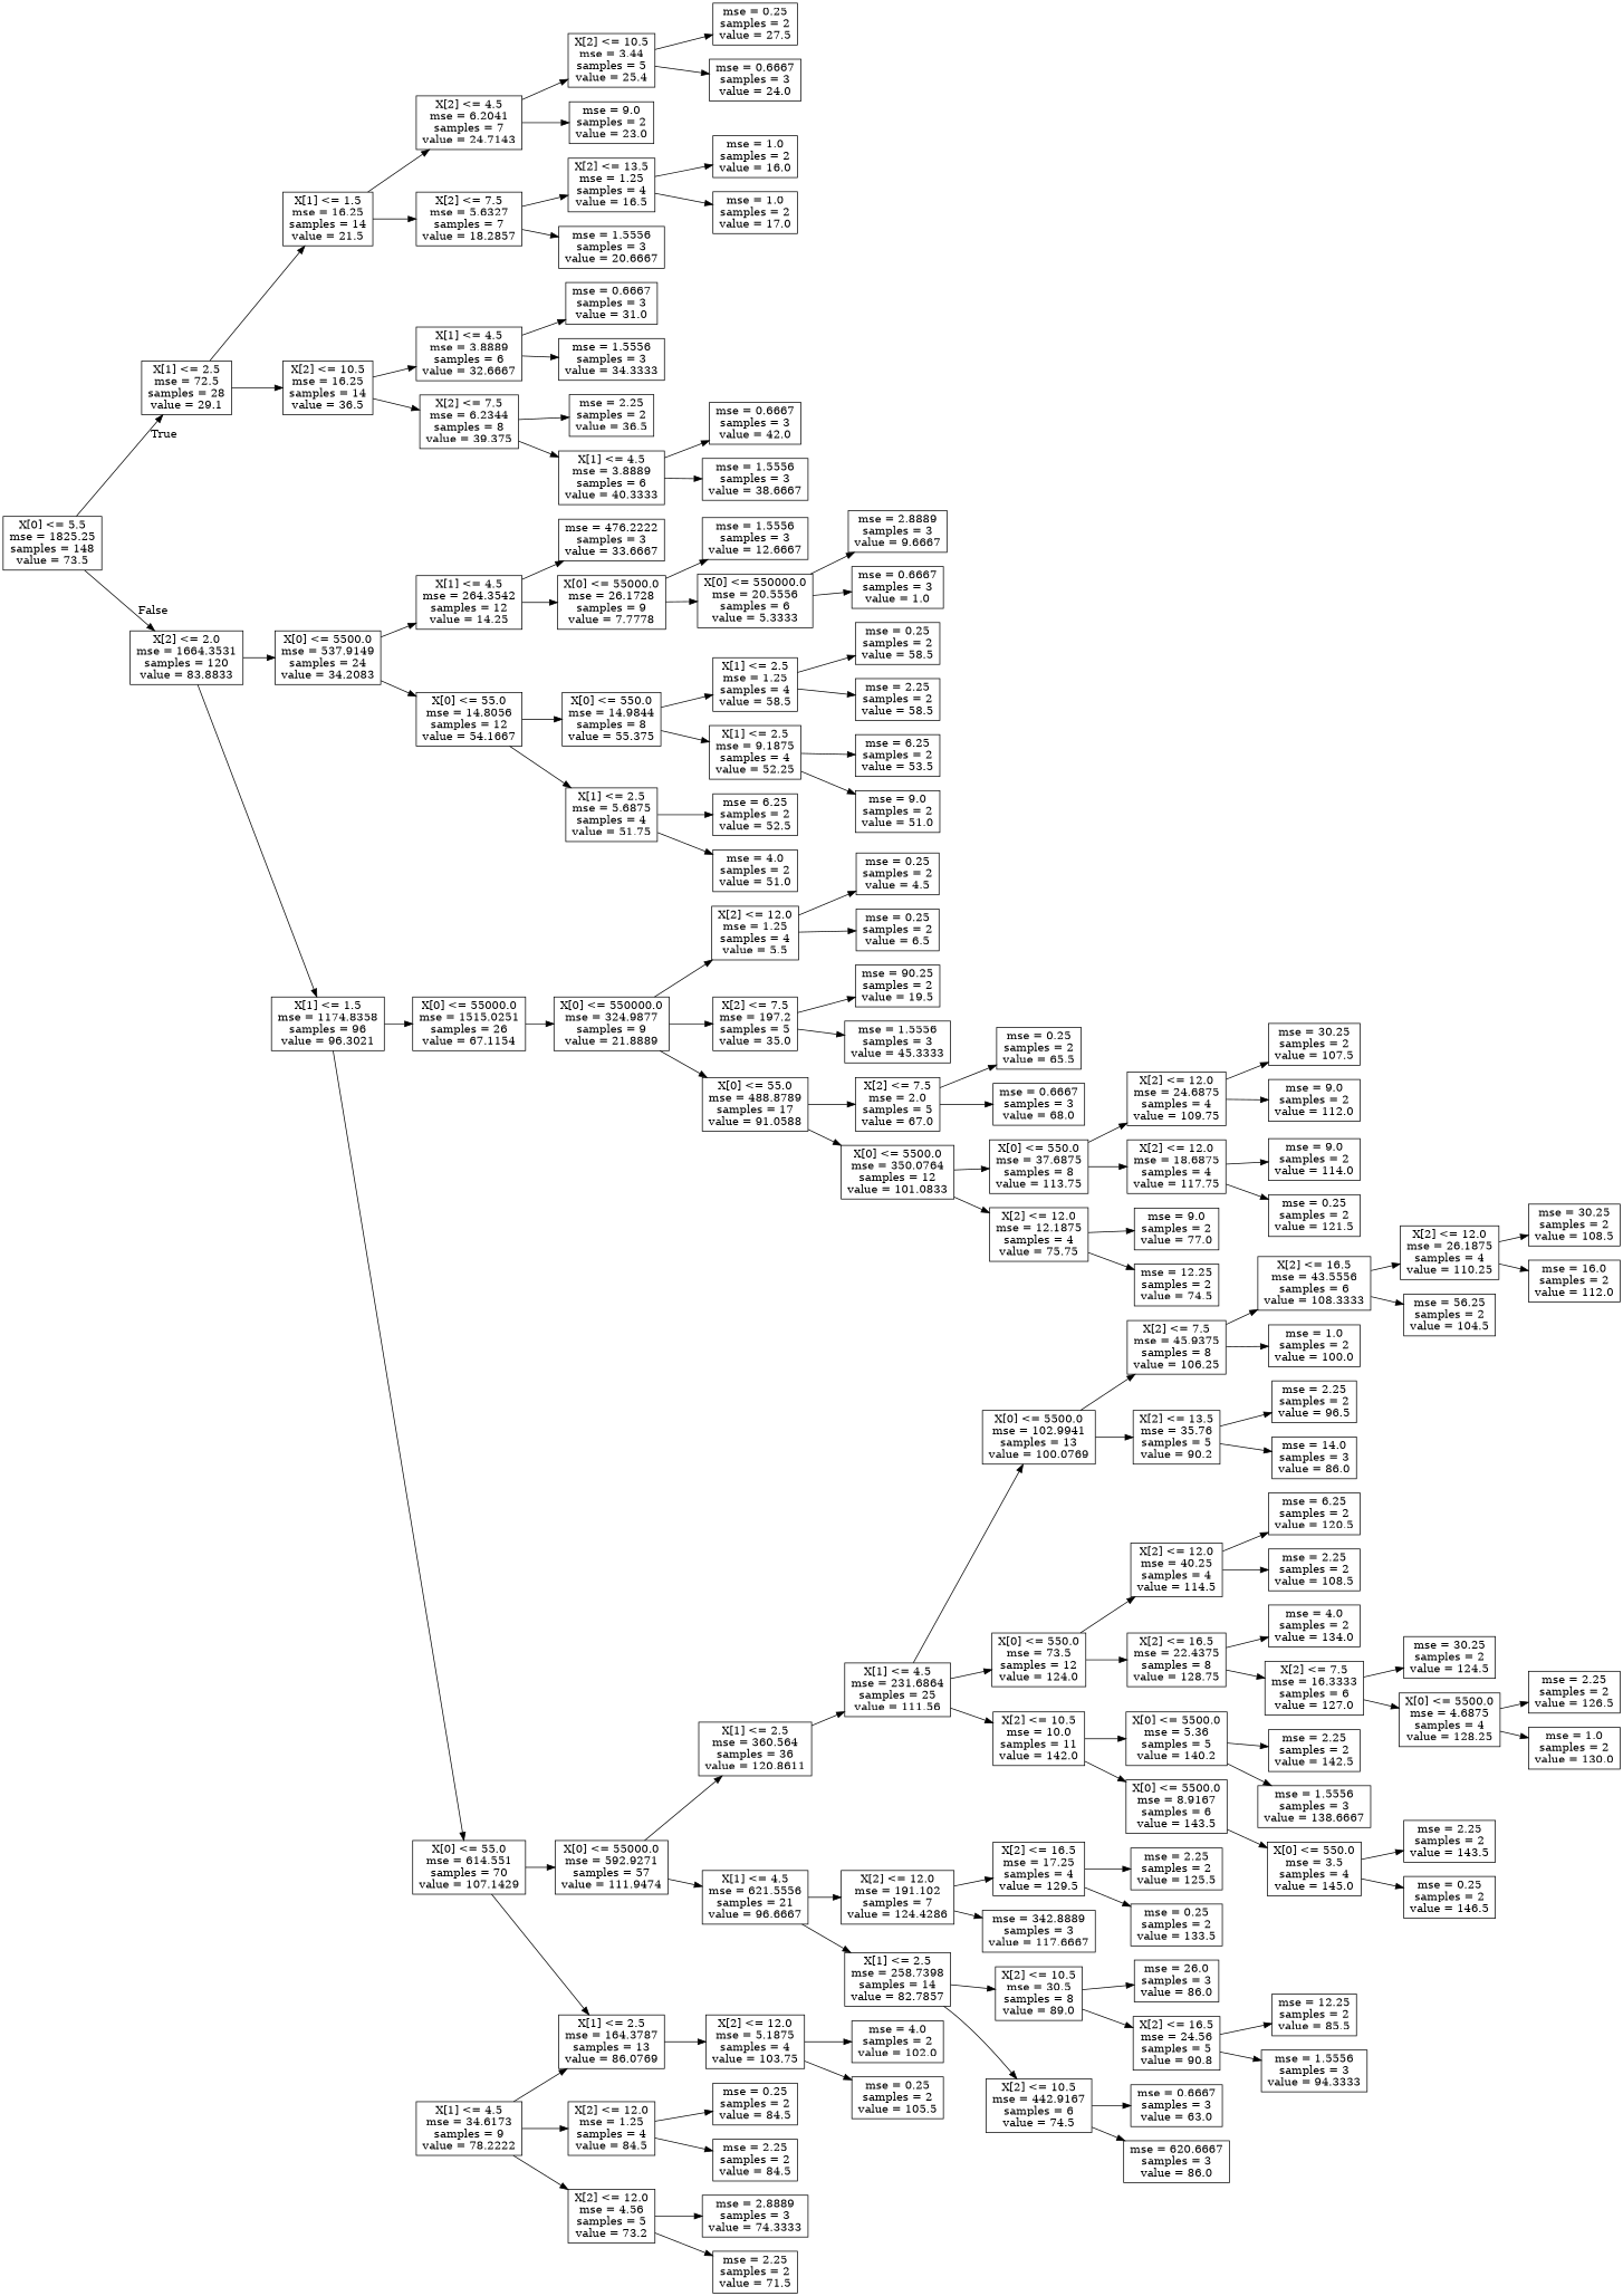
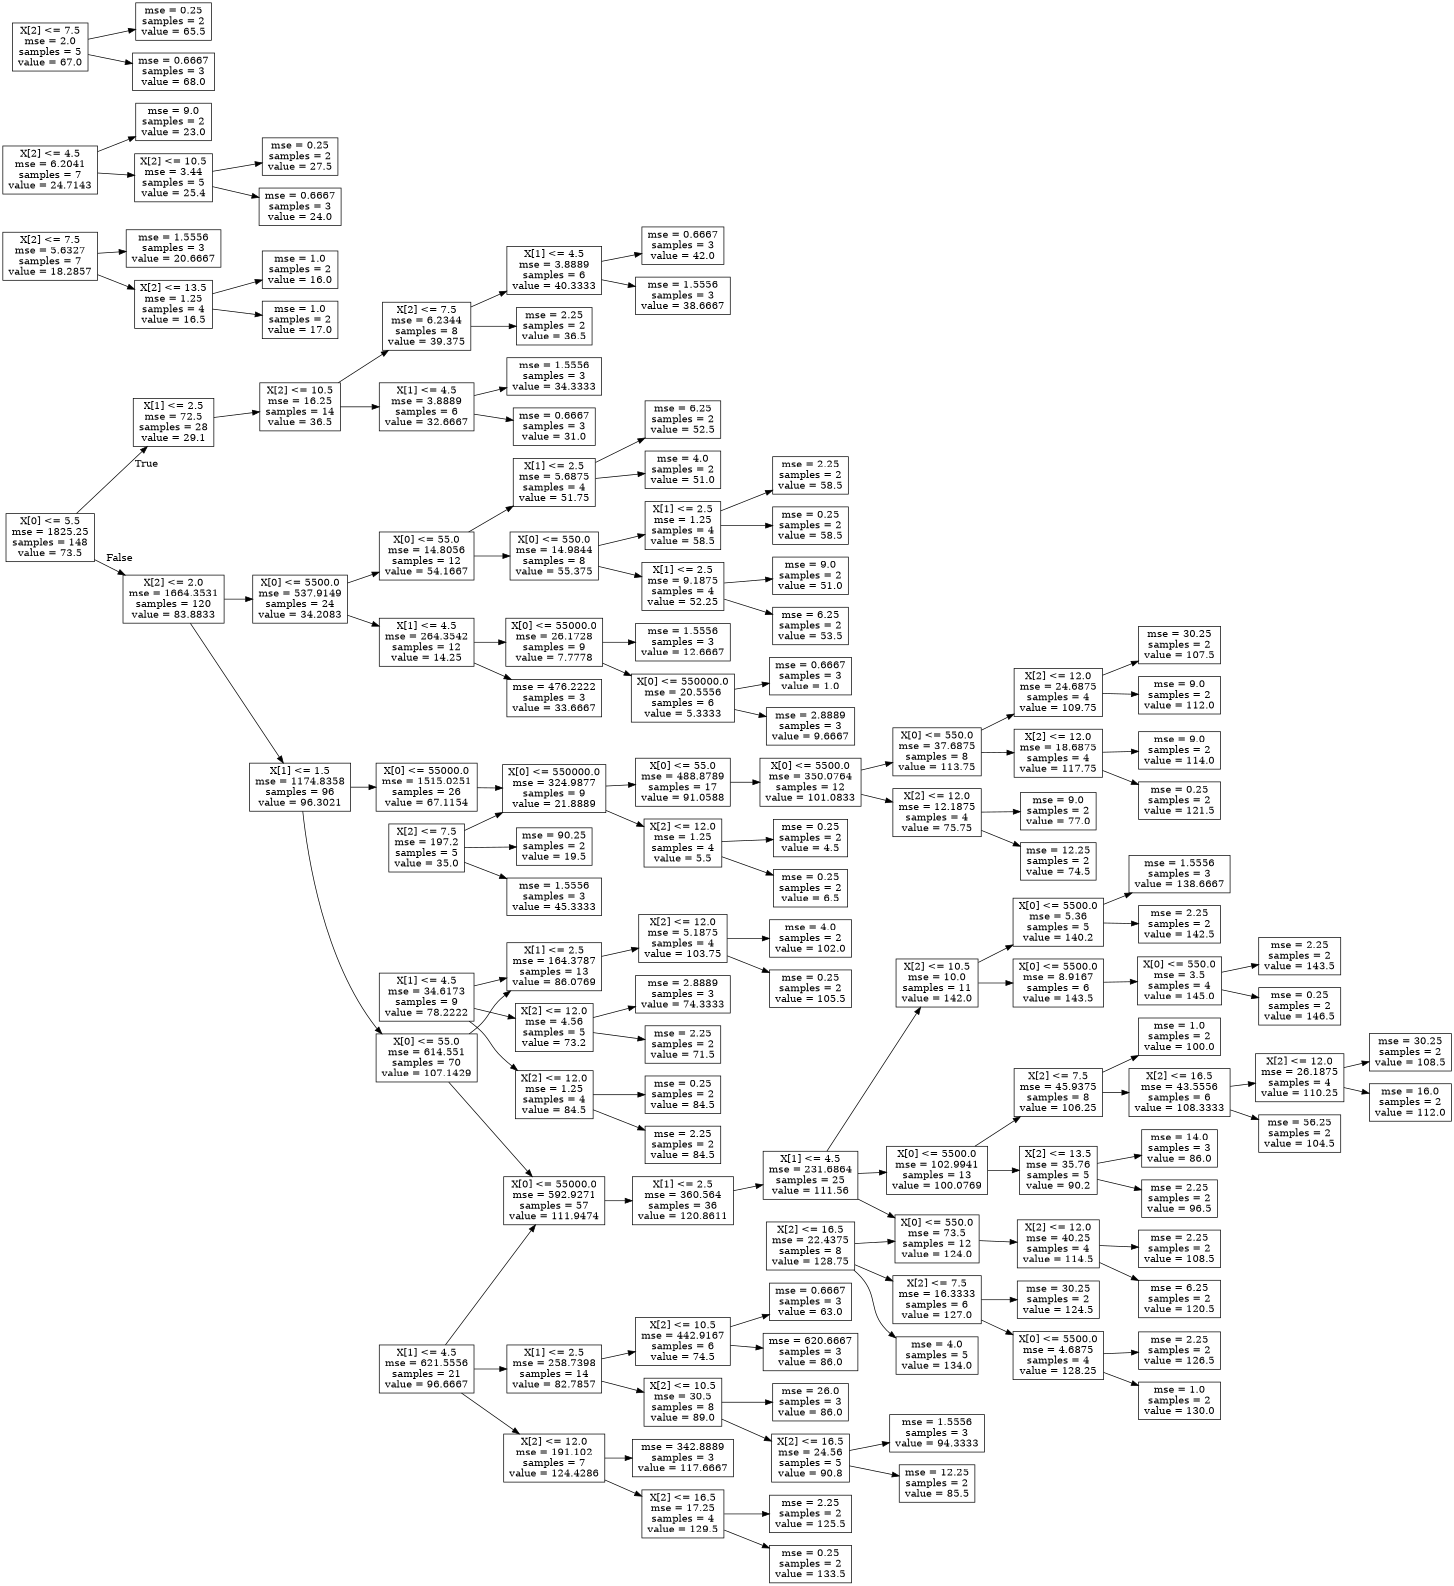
  digraph {
    rankdir=LR
    node [shape=box]
    n1 [label="X[0] <= 5.5\nmse = 1825.25\nsamples = 148\nvalue = 73.5"]
    n2 [label="X[1] <= 2.5\nmse = 72.5\nsamples = 28\nvalue = 29.1"]
    n3 [label="X[2] <= 2.0\nmse = 1664.3531\nsamples = 120\nvalue = 83.8833"]
-   n4 [label="X[1] <= 1.5\nmse = 16.25\nsamples = 14\nvalue = 21.5"]
    n5 [label="X[2] <= 10.5\nmse = 16.25\nsamples = 14\nvalue = 36.5"]
    n6 [label="X[0] <= 5500.0\nmse = 537.9149\nsamples = 24\nvalue = 34.2083"]
    n7 [label="X[1] <= 1.5\nmse = 1174.8358\nsamples = 96\nvalue = 96.3021"]
    n8 [label="X[2] <= 7.5\nmse = 5.6327\nsamples = 7\nvalue = 18.2857"]
    n9 [label="X[2] <= 4.5\nmse = 6.2041\nsamples = 7\nvalue = 24.7143"]
    n10 [label="X[2] <= 7.5\nmse = 6.2344\nsamples = 8\nvalue = 39.375"]
    n11 [label="X[1] <= 4.5\nmse = 3.8889\nsamples = 6\nvalue = 32.6667"]
    n12 [label="mse = 1.5556\nsamples = 3\nvalue = 20.6667"]
    n13 [label="X[2] <= 13.5\nmse = 1.25\nsamples = 4\nvalue = 16.5"]
    n14 [label="mse = 9.0\nsamples = 2\nvalue = 23.0"]
    n15 [label="X[2] <= 10.5\nmse = 3.44\nsamples = 5\nvalue = 25.4"]
    n16 [label="mse = 1.0\nsamples = 2\nvalue = 16.0"]
    n17 [label="mse = 1.0\nsamples = 2\nvalue = 17.0"]
    n18 [label="mse = 0.25\nsamples = 2\nvalue = 27.5"]
    n19 [label="mse = 0.6667\nsamples = 3\nvalue = 24.0"]
    n20 [label="X[1] <= 4.5\nmse = 3.8889\nsamples = 6\nvalue = 40.3333"]
    n21 [label="mse = 2.25\nsamples = 2\nvalue = 36.5"]
    n22 [label="mse = 1.5556\nsamples = 3\nvalue = 34.3333"]
    n23 [label="mse = 0.6667\nsamples = 3\nvalue = 31.0"]
    n24 [label="mse = 0.6667\nsamples = 3\nvalue = 42.0"]
    n25 [label="mse = 1.5556\nsamples = 3\nvalue = 38.6667"]
    n26 [label="X[0] <= 55.0\nmse = 14.8056\nsamples = 12\nvalue = 54.1667"]
    n27 [label="X[1] <= 4.5\nmse = 264.3542\nsamples = 12\nvalue = 14.25"]
    n28 [label="X[0] <= 55000.0\nmse = 1515.0251\nsamples = 26\nvalue = 67.1154"]
    n29 [label="X[0] <= 55.0\nmse = 614.551\nsamples = 70\nvalue = 107.1429"]
    n30 [label="X[1] <= 2.5\nmse = 5.6875\nsamples = 4\nvalue = 51.75"]
    n31 [label="X[0] <= 550.0\nmse = 14.9844\nsamples = 8\nvalue = 55.375"]
    n32 [label="X[0] <= 55000.0\nmse = 26.1728\nsamples = 9\nvalue = 7.7778"]
    n33 [label="mse = 476.2222\nsamples = 3\nvalue = 33.6667"]
    n34 [label="mse = 6.25\nsamples = 2\nvalue = 52.5"]
    n35 [label="mse = 4.0\nsamples = 2\nvalue = 51.0"]
    n36 [label="X[1] <= 2.5\nmse = 1.25\nsamples = 4\nvalue = 58.5"]
    n37 [label="X[1] <= 2.5\nmse = 9.1875\nsamples = 4\nvalue = 52.25"]
    n38 [label="mse = 2.25\nsamples = 2\nvalue = 58.5"]
    n39 [label="mse = 0.25\nsamples = 2\nvalue = 58.5"]
    n40 [label="mse = 9.0\nsamples = 2\nvalue = 51.0"]
    n41 [label="mse = 6.25\nsamples = 2\nvalue = 53.5"]
    n42 [label="mse = 1.5556\nsamples = 3\nvalue = 12.6667"]
    n43 [label="X[0] <= 550000.0\nmse = 20.5556\nsamples = 6\nvalue = 5.3333"]
    n44 [label="mse = 0.6667\nsamples = 3\nvalue = 1.0"]
    n45 [label="mse = 2.8889\nsamples = 3\nvalue = 9.6667"]
    n46 [label="X[0] <= 550000.0\nmse = 324.9877\nsamples = 9\nvalue = 21.8889"]
    n47 [label="X[1] <= 2.5\nmse = 164.3787\nsamples = 13\nvalue = 86.0769"]
    n48 [label="X[0] <= 55000.0\nmse = 592.9271\nsamples = 57\nvalue = 111.9474"]
    n49 [label="X[0] <= 55.0\nmse = 488.8789\nsamples = 17\nvalue = 91.0588"]
    n50 [label="X[2] <= 7.5\nmse = 2.0\nsamples = 5\nvalue = 67.0"]
    n51 [label="X[0] <= 5500.0\nmse = 350.0764\nsamples = 12\nvalue = 101.0833"]
    n52 [label="X[2] <= 12.0\nmse = 1.25\nsamples = 4\nvalue = 5.5"]
    n53 [label="X[2] <= 7.5\nmse = 197.2\nsamples = 5\nvalue = 35.0"]
    n54 [label="mse = 0.25\nsamples = 2\nvalue = 65.5"]
    n55 [label="mse = 0.6667\nsamples = 3\nvalue = 68.0"]
    n56 [label="X[0] <= 550.0\nmse = 37.6875\nsamples = 8\nvalue = 113.75"]
    n57 [label="X[2] <= 12.0\nmse = 12.1875\nsamples = 4\nvalue = 75.75"]
    n58 [label="X[2] <= 12.0\nmse = 24.6875\nsamples = 4\nvalue = 109.75"]
    n59 [label="X[2] <= 12.0\nmse = 18.6875\nsamples = 4\nvalue = 117.75"]
    n60 [label="mse = 9.0\nsamples = 2\nvalue = 77.0"]
    n61 [label="mse = 12.25\nsamples = 2\nvalue = 74.5"]
    n62 [label="mse = 30.25\nsamples = 2\nvalue = 107.5"]
    n63 [label="mse = 9.0\nsamples = 2\nvalue = 112.0"]
    n64 [label="mse = 9.0\nsamples = 2\nvalue = 114.0"]
    n65 [label="mse = 0.25\nsamples = 2\nvalue = 121.5"]
    n66 [label="mse = 0.25\nsamples = 2\nvalue = 4.5"]
    n67 [label="mse = 0.25\nsamples = 2\nvalue = 6.5"]
    n68 [label="mse = 90.25\nsamples = 2\nvalue = 19.5"]
    n69 [label="mse = 1.5556\nsamples = 3\nvalue = 45.3333"]
    n70 [label="X[2] <= 12.0\nmse = 5.1875\nsamples = 4\nvalue = 103.75"]
    n71 [label="X[1] <= 2.5\nmse = 360.564\nsamples = 36\nvalue = 120.8611"]
    n72 [label="X[1] <= 4.5\nmse = 621.5556\nsamples = 21\nvalue = 96.6667"]
    n73 [label="mse = 4.0\nsamples = 2\nvalue = 102.0"]
    n74 [label="mse = 0.25\nsamples = 2\nvalue = 105.5"]
    n75 [label="X[1] <= 4.5\nmse = 34.6173\nsamples = 9\nvalue = 78.2222"]
    n76 [label="X[2] <= 12.0\nmse = 4.56\nsamples = 5\nvalue = 73.2"]
    n77 [label="X[2] <= 12.0\nmse = 1.25\nsamples = 4\nvalue = 84.5"]
    n78 [label="mse = 2.8889\nsamples = 3\nvalue = 74.3333"]
    n79 [label="mse = 2.25\nsamples = 2\nvalue = 71.5"]
    n80 [label="mse = 0.25\nsamples = 2\nvalue = 84.5"]
    n81 [label="mse = 2.25\nsamples = 2\nvalue = 84.5"]
    n82 [label="X[1] <= 4.5\nmse = 231.6864\nsamples = 25\nvalue = 111.56"]
    n83 [label="X[1] <= 2.5\nmse = 258.7398\nsamples = 14\nvalue = 82.7857"]
    n84 [label="X[2] <= 12.0\nmse = 191.102\nsamples = 7\nvalue = 124.4286"]
    n85 [label="X[2] <= 10.5\nmse = 10.0\nsamples = 11\nvalue = 142.0"]
    n86 [label="X[0] <= 5500.0\nmse = 5.36\nsamples = 5\nvalue = 140.2"]
    n87 [label="X[0] <= 5500.0\nmse = 8.9167\nsamples = 6\nvalue = 143.5"]
    n88 [label="X[0] <= 5500.0\nmse = 102.9941\nsamples = 13\nvalue = 100.0769"]
    n89 [label="X[0] <= 550.0\nmse = 73.5\nsamples = 12\nvalue = 124.0"]
    n90 [label="mse = 1.5556\nsamples = 3\nvalue = 138.6667"]
    n91 [label="mse = 2.25\nsamples = 2\nvalue = 142.5"]
    n92 [label="X[0] <= 550.0\nmse = 3.5\nsamples = 4\nvalue = 145.0"]
    n93 [label="mse = 2.25\nsamples = 2\nvalue = 143.5"]
    n94 [label="mse = 0.25\nsamples = 2\nvalue = 146.5"]
    n95 [label="X[2] <= 7.5\nmse = 45.9375\nsamples = 8\nvalue = 106.25"]
    n96 [label="X[2] <= 13.5\nmse = 35.76\nsamples = 5\nvalue = 90.2"]
    n97 [label="X[2] <= 12.0\nmse = 40.25\nsamples = 4\nvalue = 114.5"]
    n98 [label="X[2] <= 16.5\nmse = 22.4375\nsamples = 8\nvalue = 128.75"]
    n99 [label="mse = 1.0\nsamples = 2\nvalue = 100.0"]
    n100 [label="X[2] <= 16.5\nmse = 43.5556\nsamples = 6\nvalue = 108.3333"]
    n101 [label="mse = 14.0\nsamples = 3\nvalue = 86.0"]
    n102 [label="mse = 2.25\nsamples = 2\nvalue = 96.5"]
    n103 [label="X[2] <= 12.0\nmse = 26.1875\nsamples = 4\nvalue = 110.25"]
    n104 [label="mse = 56.25\nsamples = 2\nvalue = 104.5"]
    n105 [label="mse = 30.25\nsamples = 2\nvalue = 108.5"]
    n106 [label="mse = 16.0\nsamples = 2\nvalue = 112.0"]
    n107 [label="mse = 2.25\nsamples = 2\nvalue = 108.5"]
    n108 [label="mse = 6.25\nsamples = 2\nvalue = 120.5"]
    n109 [label="X[2] <= 7.5\nmse = 16.3333\nsamples = 6\nvalue = 127.0"]
-   n110 [label="mse = 4.0\nsamples = 2\nvalue = 134.0"]
+   n110 [label="mse = 4.0\nsamples = 5\nvalue = 134.0"]
    n111 [label="mse = 30.25\nsamples = 2\nvalue = 124.5"]
    n112 [label="X[0] <= 5500.0\nmse = 4.6875\nsamples = 4\nvalue = 128.25"]
    n113 [label="mse = 2.25\nsamples = 2\nvalue = 126.5"]
    n114 [label="mse = 1.0\nsamples = 2\nvalue = 130.0"]
    n115 [label="X[2] <= 10.5\nmse = 442.9167\nsamples = 6\nvalue = 74.5"]
    n116 [label="X[2] <= 10.5\nmse = 30.5\nsamples = 8\nvalue = 89.0"]
    n117 [label="mse = 342.8889\nsamples = 3\nvalue = 117.6667"]
    n118 [label="X[2] <= 16.5\nmse = 17.25\nsamples = 4\nvalue = 129.5"]
    n119 [label="mse = 0.6667\nsamples = 3\nvalue = 63.0"]
    n120 [label="mse = 620.6667\nsamples = 3\nvalue = 86.0"]
    n121 [label="mse = 26.0\nsamples = 3\nvalue = 86.0"]
    n122 [label="X[2] <= 16.5\nmse = 24.56\nsamples = 5\nvalue = 90.8"]
    n123 [label="mse = 1.5556\nsamples = 3\nvalue = 94.3333"]
    n124 [label="mse = 12.25\nsamples = 2\nvalue = 85.5"]
    n125 [label="mse = 2.25\nsamples = 2\nvalue = 125.5"]
    n126 [label="mse = 0.25\nsamples = 2\nvalue = 133.5"]
    n1 -> n2 [headlabel=True labelangle=45 labeldistance=2.5]
    n1 -> n3 [headlabel=False labelangle=-45 labeldistance=2.5]
-   n2 -> n4
    n2 -> n5
    n3 -> n6
    n3 -> n7
-   n4 -> n8
-   n4 -> n9
    n5 -> n10
    n5 -> n11
    n6 -> n26
    n6 -> n27
    n7 -> n28
    n7 -> n29
    n8 -> n12
    n8 -> n13
    n9 -> n14
    n9 -> n15
    n10 -> n20
    n10 -> n21
    n11 -> n22
    n11 -> n23
    n13 -> n16
    n13 -> n17
    n15 -> n18
    n15 -> n19
    n20 -> n24
    n20 -> n25
    n26 -> n30
    n26 -> n31
    n27 -> n32
    n27 -> n33
    n28 -> n46
    n29 -> n47
    n29 -> n48
    n30 -> n34
    n30 -> n35
    n31 -> n36
    n31 -> n37
    n32 -> n42
    n32 -> n43
    n36 -> n38
    n36 -> n39
    n37 -> n40
    n37 -> n41
    n43 -> n44
    n43 -> n45
    n46 -> n49
    n46 -> n52
-   n46 -> n53
+   n53 -> n46
    n47 -> n70
    n48 -> n71
-   n48 -> n72
-   n49 -> n50
+   n72 -> n48
    n49 -> n51
    n50 -> n54
    n50 -> n55
    n51 -> n56
    n51 -> n57
    n52 -> n66
    n52 -> n67
    n53 -> n68
    n53 -> n69
    n56 -> n58
    n56 -> n59
    n57 -> n60
    n57 -> n61
    n58 -> n62
    n58 -> n63
    n59 -> n64
    n59 -> n65
    n70 -> n73
    n70 -> n74
    n71 -> n82
    n72 -> n83
    n72 -> n84
    n75 -> n47
    n75 -> n76
    n75 -> n77
    n76 -> n78
    n76 -> n79
    n77 -> n80
    n77 -> n81
    n82 -> n85
    n82 -> n88
    n82 -> n89
    n83 -> n115
    n83 -> n116
    n84 -> n117
    n84 -> n118
    n85 -> n86
    n85 -> n87
    n86 -> n90
    n86 -> n91
    n87 -> n92
    n88 -> n95
    n88 -> n96
    n89 -> n97
-   n89 -> n98
+   n98 -> n89
    n92 -> n93
    n92 -> n94
    n95 -> n99
    n95 -> n100
    n96 -> n101
    n96 -> n102
    n97 -> n107
    n97 -> n108
    n98 -> n109
    n98 -> n110
    n100 -> n103
    n100 -> n104
    n103 -> n105
    n103 -> n106
    n109 -> n111
    n109 -> n112
    n112 -> n113
    n112 -> n114
    n115 -> n119
    n115 -> n120
    n116 -> n121
    n116 -> n122
    n118 -> n125
    n118 -> n126
    n122 -> n123
    n122 -> n124
  }
